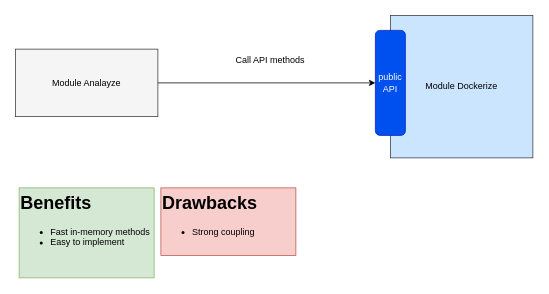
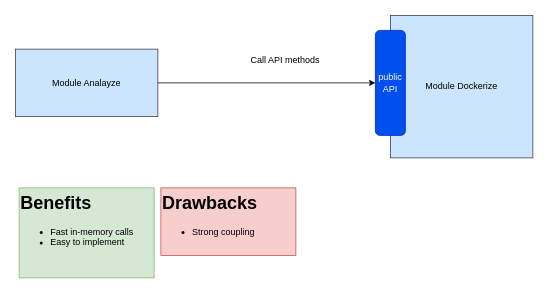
  <mxCell id="0" />
  <mxCell id="1" parent="0" />
- <mxCell id="2" value="Module Analayze" style="rounded=0;whiteSpace=wrap;html=1;fillColor=#f5f5f5;strokeColor=#36393d;" parent="1" vertex="1"><mxGeometry x="20" y="65" width="190" height="90" as="geometry" /></mxCell>
+ <mxCell id="2" value="Module Analayze" style="rounded=0;whiteSpace=wrap;html=1;fillColor=#cce5ff;strokeColor=#36393d;" parent="1" vertex="1"><mxGeometry x="20" y="65" width="190" height="90" as="geometry" /></mxCell>
  <mxCell id="3" value="Module Dockerize" style="rounded=0;whiteSpace=wrap;html=1;fillColor=#cce5ff;strokeColor=#36393d;" parent="1" vertex="1"><mxGeometry x="520" y="20" width="190" height="190" as="geometry" /></mxCell>
  <mxCell id="4" value="" style="endArrow=classic;html=1;rounded=0;exitX=1;exitY=0.5;exitDx=0;exitDy=0;entryX=0;entryY=0.5;entryDx=0;entryDy=0;" parent="1" source="2" target="5" edge="1"><mxGeometry width="50" height="50" relative="1" as="geometry"><mxPoint x="370" y="140" as="sourcePoint" /><mxPoint x="420" y="115" as="targetPoint" /></mxGeometry></mxCell>
  <mxCell id="5" value="public API" style="rounded=1;whiteSpace=wrap;html=1;fillColor=#0050ef;strokeColor=#001DBC;fontColor=#ffffff;" parent="1" vertex="1"><mxGeometry x="500" y="40" width="40" height="140" as="geometry" /></mxCell>
- <mxCell id="6" value="Call API methods" style="text;html=1;align=center;verticalAlign=middle;whiteSpace=wrap;rounded=0;" parent="1" vertex="1"><mxGeometry x="310" y="65" width="100" height="30" as="geometry" /></mxCell>
- <mxCell id="7" value="&lt;h1 style=&quot;margin-top: 0px;&quot;&gt;Benefits&lt;/h1&gt;&lt;p&gt;&lt;/p&gt;&lt;ul&gt;&lt;li&gt;Fast in-memory methods&lt;/li&gt;&lt;li&gt;Easy to implement&lt;/li&gt;&lt;/ul&gt;&lt;p&gt;&lt;/p&gt;" style="text;html=1;whiteSpace=wrap;overflow=hidden;rounded=0;fillColor=#d5e8d4;strokeColor=#82b366;" parent="1" vertex="1"><mxGeometry x="25" y="250" width="180" height="120" as="geometry" /></mxCell>
+ <mxCell id="6" value="Call API methods" style="text;html=1;align=center;verticalAlign=middle;whiteSpace=wrap;rounded=0;" parent="1" vertex="1"><mxGeometry x="330" y="65" width="100" height="30" as="geometry" /></mxCell>
+ <mxCell id="7" value="&lt;h1 style=&quot;margin-top: 0px;&quot;&gt;Benefits&lt;/h1&gt;&lt;p&gt;&lt;/p&gt;&lt;ul&gt;&lt;li&gt;Fast in-memory calls&lt;/li&gt;&lt;li&gt;Easy to implement&lt;/li&gt;&lt;/ul&gt;&lt;p&gt;&lt;/p&gt;" style="text;html=1;whiteSpace=wrap;overflow=hidden;rounded=0;fillColor=#d5e8d4;strokeColor=#82b366;" parent="1" vertex="1"><mxGeometry x="25" y="250" width="180" height="120" as="geometry" /></mxCell>
  <mxCell id="8" value="&lt;h1 style=&quot;margin-top: 0px;&quot;&gt;Drawbacks&lt;/h1&gt;&lt;p&gt;&lt;/p&gt;&lt;ul&gt;&lt;li&gt;Strong coupling&lt;/li&gt;&lt;/ul&gt;&lt;p&gt;&lt;/p&gt;" style="text;html=1;whiteSpace=wrap;overflow=hidden;rounded=0;fillColor=#f8cecc;strokeColor=#b85450;" parent="1" vertex="1"><mxGeometry x="214" y="250" width="180" height="90" as="geometry" /></mxCell>
